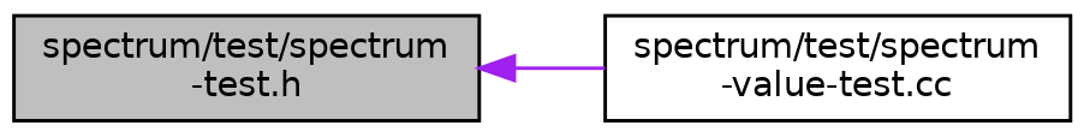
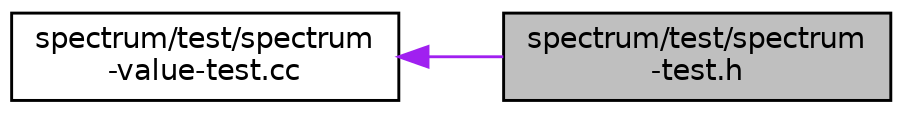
  digraph {
    rankdir=LR
    node [color=black fontname=Helvetica fontsize=10 shape=record style=filled]
    n1 [fillcolor=grey75 fontcolor=black height=0.2 label="spectrum/test/spectrum\l-test.h" width=0.4]
    n2 [fillcolor=white height=0.2 label="spectrum/test/spectrum\l-value-test.cc" width=0.4]
-   n1 -> n2 [color=purple dir=back fontname=Helvetica fontsize=10 labelfontname=Helvetica labelfontsize=10 style=solid]
+   n2 -> n1 [color=purple dir=back fontname=Helvetica fontsize=10 labelfontname=Helvetica labelfontsize=10 style=solid]
  }
